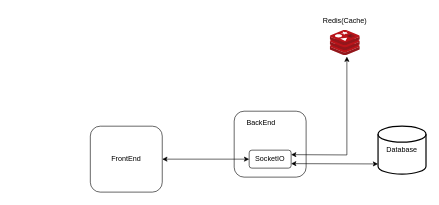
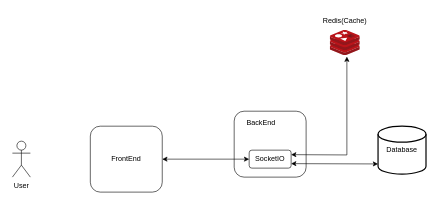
  <mxCell id="0" />
  <mxCell id="1" parent="0" />
+ <mxCell id="2" value="User" style="shape=umlActor;verticalLabelPosition=bottom;verticalAlign=top;html=1;outlineConnect=0;" parent="1" vertex="1"><mxGeometry x="20" y="235" width="30" height="60" as="geometry" /></mxCell>
  <mxCell id="3" value="FrontEnd" style="rounded=1;whiteSpace=wrap;html=1;" parent="1" vertex="1"><mxGeometry x="150" y="210" width="120" height="110" as="geometry" /></mxCell>
  <mxCell id="4" value="" style="rounded=1;whiteSpace=wrap;html=1;" parent="1" vertex="1"><mxGeometry x="390" y="185" width="120" height="110" as="geometry" /></mxCell>
  <mxCell id="5" value="BackEnd" style="text;html=1;align=center;verticalAlign=middle;whiteSpace=wrap;rounded=0;" parent="1" vertex="1"><mxGeometry x="405" y="190" width="60" height="30" as="geometry" /></mxCell>
  <mxCell id="6" value="SocketIO" style="rounded=1;whiteSpace=wrap;html=1;" parent="1" vertex="1"><mxGeometry x="415" y="250" width="70" height="30" as="geometry" /></mxCell>
  <mxCell id="7" value="" style="endArrow=classic;startArrow=classic;html=1;rounded=0;exitX=0;exitY=0.5;exitDx=0;exitDy=0;" parent="1" source="6" edge="1"><mxGeometry width="50" height="50" relative="1" as="geometry"><mxPoint x="70" y="340" as="sourcePoint" /><mxPoint x="270" y="265" as="targetPoint" /></mxGeometry></mxCell>
  <mxCell id="8" value="Database" style="strokeWidth=2;html=1;shape=mxgraph.flowchart.database;whiteSpace=wrap;" parent="1" vertex="1"><mxGeometry x="630" y="210" width="80" height="80" as="geometry" /></mxCell>
  <mxCell id="9" value="" style="endArrow=classic;startArrow=classic;html=1;rounded=0;exitX=1;exitY=0.75;exitDx=0;exitDy=0;" parent="1" source="6" edge="1"><mxGeometry width="50" height="50" relative="1" as="geometry"><mxPoint x="70" y="340" as="sourcePoint" /><mxPoint x="630" y="273" as="targetPoint" /></mxGeometry></mxCell>
  <mxCell id="10" value="" style="endArrow=classic;startArrow=classic;html=1;rounded=0;entryX=0.56;entryY=1.048;entryDx=0;entryDy=0;entryPerimeter=0;exitX=1;exitY=0.25;exitDx=0;exitDy=0;" parent="1" source="6" target="11" edge="1"><mxGeometry width="50" height="50" relative="1" as="geometry"><mxPoint x="510" y="213" as="sourcePoint" /><mxPoint x="578" y="90.992" as="targetPoint" /><Array as="points"><mxPoint x="578" y="258" /></Array></mxGeometry></mxCell>
  <mxCell id="11" value="" style="image;sketch=0;aspect=fixed;html=1;points=[];align=center;fontSize=12;image=img/lib/mscae/Cache_Redis_Product.svg;" parent="1" vertex="1"><mxGeometry x="550" y="50" width="50" height="42" as="geometry" /></mxCell>
  <mxCell id="12" value="Redis(Cache)" style="text;html=1;align=center;verticalAlign=middle;whiteSpace=wrap;rounded=0;" parent="1" vertex="1"><mxGeometry x="545" y="20" width="60" height="30" as="geometry" /></mxCell>
